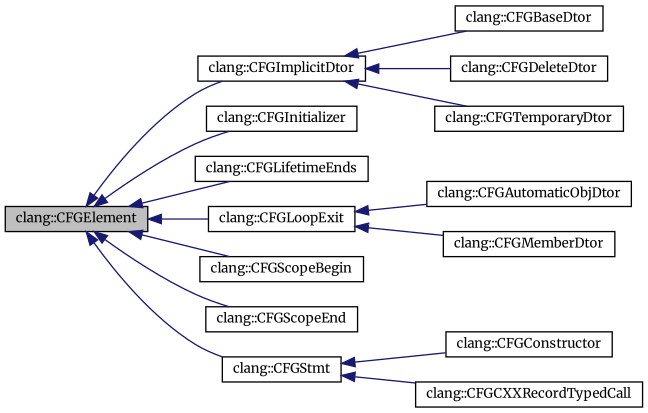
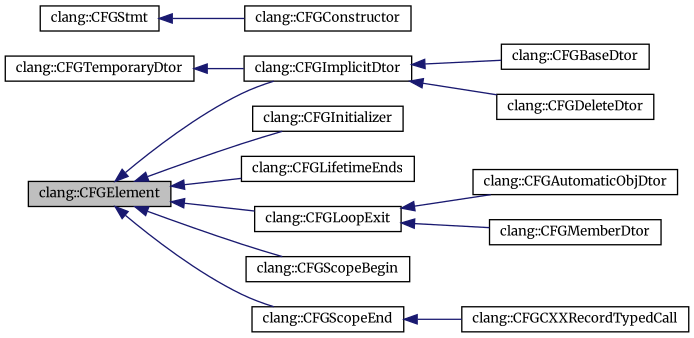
  digraph {
    fontname=Merriweather
    rankdir=LR
    node [color=black fontname=Merriweather fontsize=10 shape=record]
    edge [color=midnightblue dir=back fontname=Merriweather fontsize=10 labelfontname=Helvetica labelfontsize=10 style=solid]
    n1 [fillcolor=grey75 fontcolor=black height=0.2 label="clang::CFGElement" style=filled width=0.4]
    n2 [height=0.2 label="clang::CFGImplicitDtor" width=0.4]
    n3 [height=0.2 label="clang::CFGInitializer" width=0.4]
    n4 [height=0.2 label="clang::CFGLifetimeEnds" width=0.4]
    n5 [height=0.2 label="clang::CFGLoopExit" width=0.4]
    n6 [height=0.2 label="clang::CFGScopeBegin" width=0.4]
    n7 [height=0.2 label="clang::CFGScopeEnd" width=0.4]
    n8 [height=0.2 label="clang::CFGStmt" width=0.4]
    n9 [height=0.2 label="clang::CFGBaseDtor" width=0.4]
    n10 [height=0.2 label="clang::CFGDeleteDtor" width=0.4]
    n11 [height=0.2 label="clang::CFGTemporaryDtor" width=0.4]
    n12 [height=0.2 label="clang::CFGAutomaticObjDtor" width=0.4]
    n13 [height=0.2 label="clang::CFGMemberDtor" width=0.4]
    n14 [height=0.2 label="clang::CFGConstructor" width=0.4]
    n15 [height=0.2 label="clang::CFGCXXRecordTypedCall" width=0.4]
    n1 -> n2
    n1 -> n3
    n1 -> n4
    n1 -> n5
    n1 -> n6
    n1 -> n7
-   n1 -> n8
    n2 -> n9
    n2 -> n10
-   n2 -> n11
+   n11 -> n2
    n5 -> n12
    n5 -> n13
    n8 -> n14
-   n8 -> n15
+   n7 -> n15
  }
